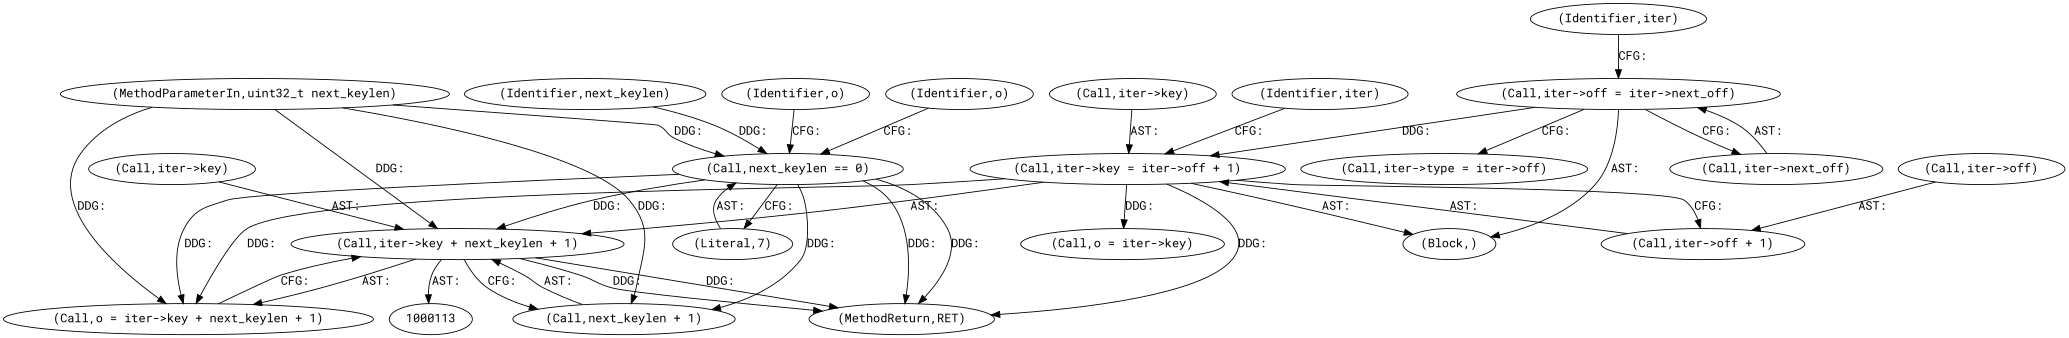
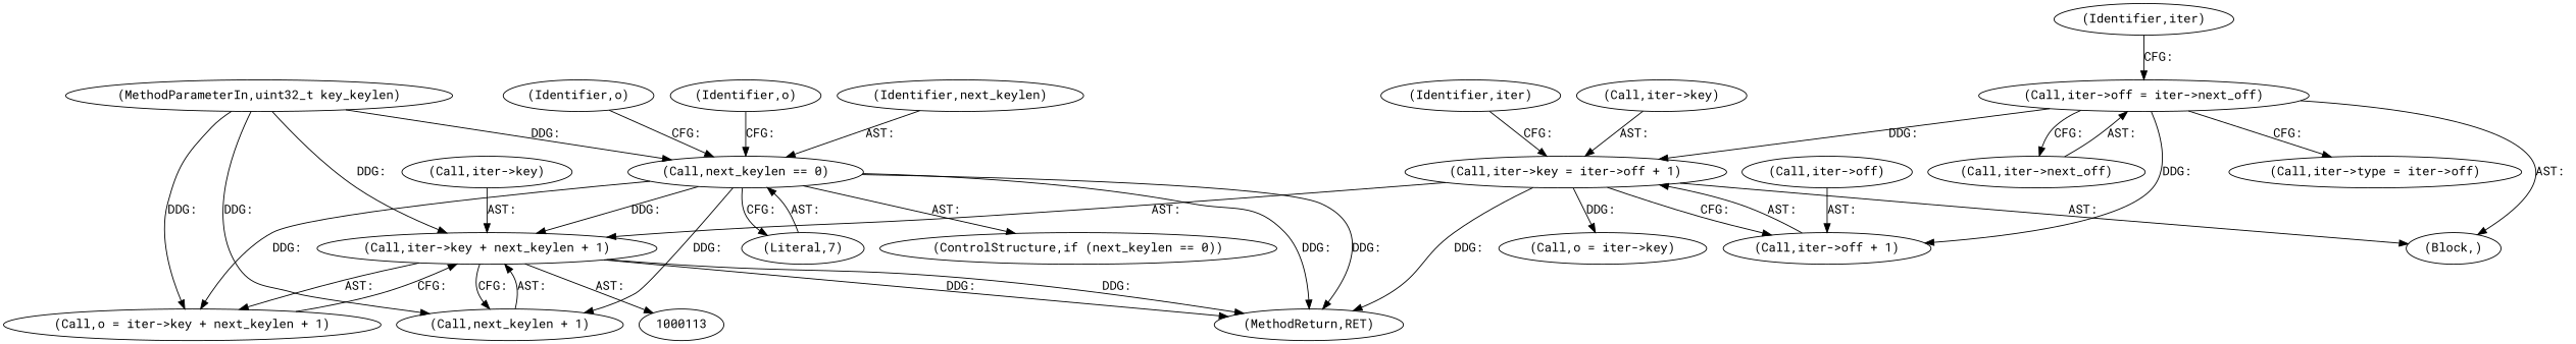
  digraph {
    fontname="Roboto Mono"
    node [fontname="Roboto Mono"]
    edge [fontname="Roboto Mono"]
    n1 [label="(Call,iter->key + next_keylen + 1)"]
    n2 [label="(Call,o = iter->key + next_keylen + 1)"]
    n3 [label="(MethodReturn,RET)"]
    n4 [label="(Call,next_keylen + 1)"]
    1000113
    n6 [label="(Call,iter->key = iter->off + 1)"]
    n7 [label="(Call,iter->off + 1)"]
    n8 [label="(Call,o = iter->key)"]
    n9 [label="(Block,)"]
    n10 [label="(Call,iter->off = iter->next_off)"]
    n11 [label="(Call,iter->type = iter->off)"]
    n12 [label="(Call,iter->next_off)"]
    n13 [label="(Call,next_keylen == 0)"]
+   n14 [label="(ControlStructure,if (next_keylen == 0))"]
    n15 [label="(Literal,7)"]
-   n16 [label="(MethodParameterIn,uint32_t next_keylen)"]
+   n16 [label="(MethodParameterIn,uint32_t key_keylen)"]
    n17 [label="(Identifier,iter)"]
    n18 [label="(Identifier,o)"]
    n19 [label="(Call,iter->key)"]
    n20 [label="(Identifier,next_keylen)"]
    n21 [label="(Identifier,iter)"]
    n22 [label="(Call,iter->key)"]
    n23 [label="(Identifier,o)"]
    n24 [label="(Call,iter->off)"]
    n1 -> n2 [label="AST: "]
    n1 -> n3 [label="DDG: "]
    n1 -> n3 [label="DDG: "]
    n1 -> n4 [label="CFG: "]
    n1 -> 1000113 [label="AST: "]
    n2 -> n1 [label="CFG: "]
    n4 -> n1 [label="AST: "]
    n6 -> n1 [label="AST: "]
-   n6 -> n2 [label="DDG: "]
    n6 -> n3 [label="DDG: "]
    n6 -> n7 [label="CFG: "]
    n6 -> n8 [label="DDG: "]
    n6 -> n9 [label="AST: "]
    n7 -> n6 [label="AST: "]
    n10 -> n6 [label="DDG: "]
+   n10 -> n7 [label="DDG: "]
    n10 -> n9 [label="AST: "]
    n10 -> n11 [label="CFG: "]
    n10 -> n12 [label="CFG: "]
    n12 -> n10 [label="AST: "]
    n13 -> n1 [label="DDG: "]
    n13 -> n2 [label="DDG: "]
    n13 -> n3 [label="DDG: "]
    n13 -> n3 [label="DDG: "]
    n13 -> n4 [label="DDG: "]
+   n13 -> n14 [label="AST: "]
    n13 -> n15 [label="CFG: "]
    n15 -> n13 [label="AST: "]
    n16 -> n1 [label="DDG: "]
    n16 -> n2 [label="DDG: "]
    n16 -> n4 [label="DDG: "]
    n16 -> n13 [label="DDG: "]
    n17 -> n10 [label="CFG: "]
    n18 -> n13 [label="CFG: "]
    n19 -> n6 [label="AST: "]
-   n20 -> n13 [label="DDG: "]
+   n20 -> n13 [label="AST: "]
    n21 -> n6 [label="CFG: "]
    n22 -> n1 [label="AST: "]
    n23 -> n13 [label="CFG: "]
    n24 -> n7 [label="AST: "]
  }
